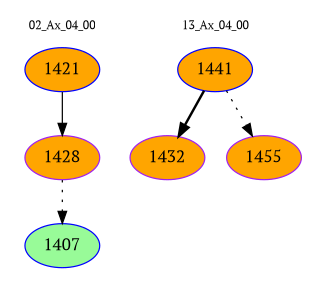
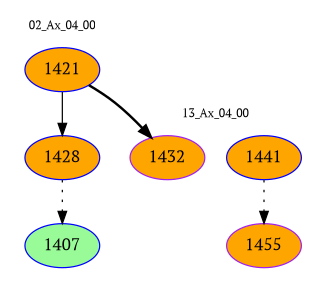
  digraph {
    fontname="PT Serif"
    node [color=blue fillcolor=orange fontname="PT Serif" style=filled]
    edge [color=black fontname="PT Serif" style=dotted]
    n1 [label=1421]
    n2 [fillcolor=palegreen label=1407]
-   n3 [color=purple label=1428]
+   n3 [label=1428]
    n4 [label=1441]
    n5 [color=purple label=1432]
    n6 [color=purple label=1455]
    subgraph cluster_1 {
      color=white
      fontsize=10
      label="02_Ax_04_00"
      n1
      n2
      n3
    }
    subgraph cluster_2 {
      color=white
      fontsize=10
      label="13_Ax_04_00"
      n4
      n5
      n6
    }
    n1 -> n3 [style=solid]
    n3 -> n2
-   n4 -> n5 [style=bold]
+   n1 -> n5 [style=bold]
    n4 -> n6
  }
